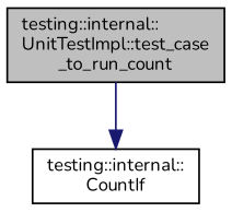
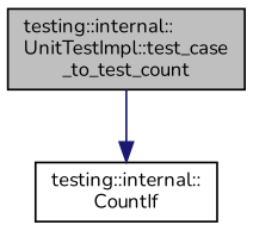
  digraph {
    rankdir=TB
    fontname=Nunito
    node [color=black fontname=Nunito fontsize=10 shape=record style=filled]
-   n1 [fillcolor=grey75 fontcolor=black height=0.2 label="testing::internal::\lUnitTestImpl::test_case\l_to_run_count" width=0.4]
+   n1 [fillcolor=grey75 fontcolor=black height=0.2 label="testing::internal::\lUnitTestImpl::test_case\l_to_test_count" width=0.4]
    n2 [fillcolor=white height=0.2 label="testing::internal::\lCountIf" width=0.4]
    n1 -> n2 [color=midnightblue fontname=Nunito fontsize=10 labelfontname=Helvetica labelfontsize=10 style=solid]
  }
